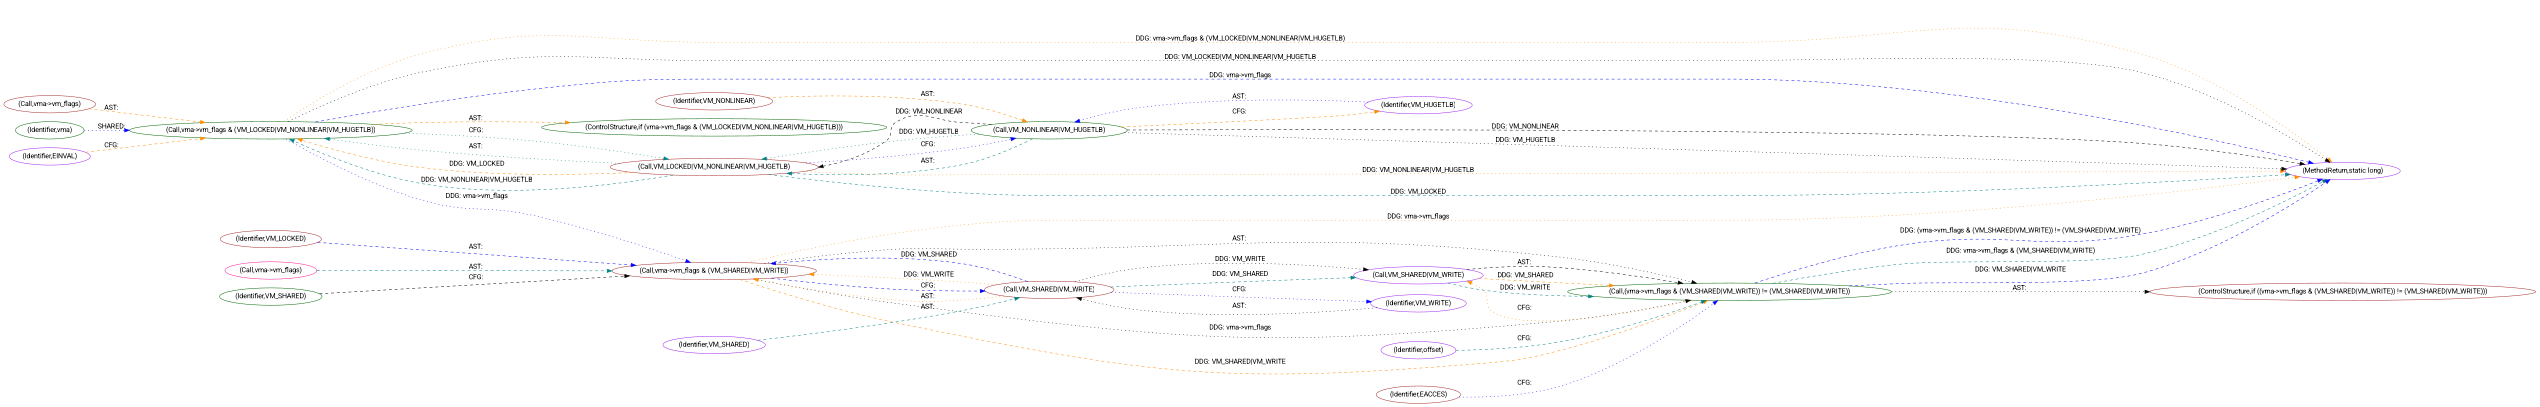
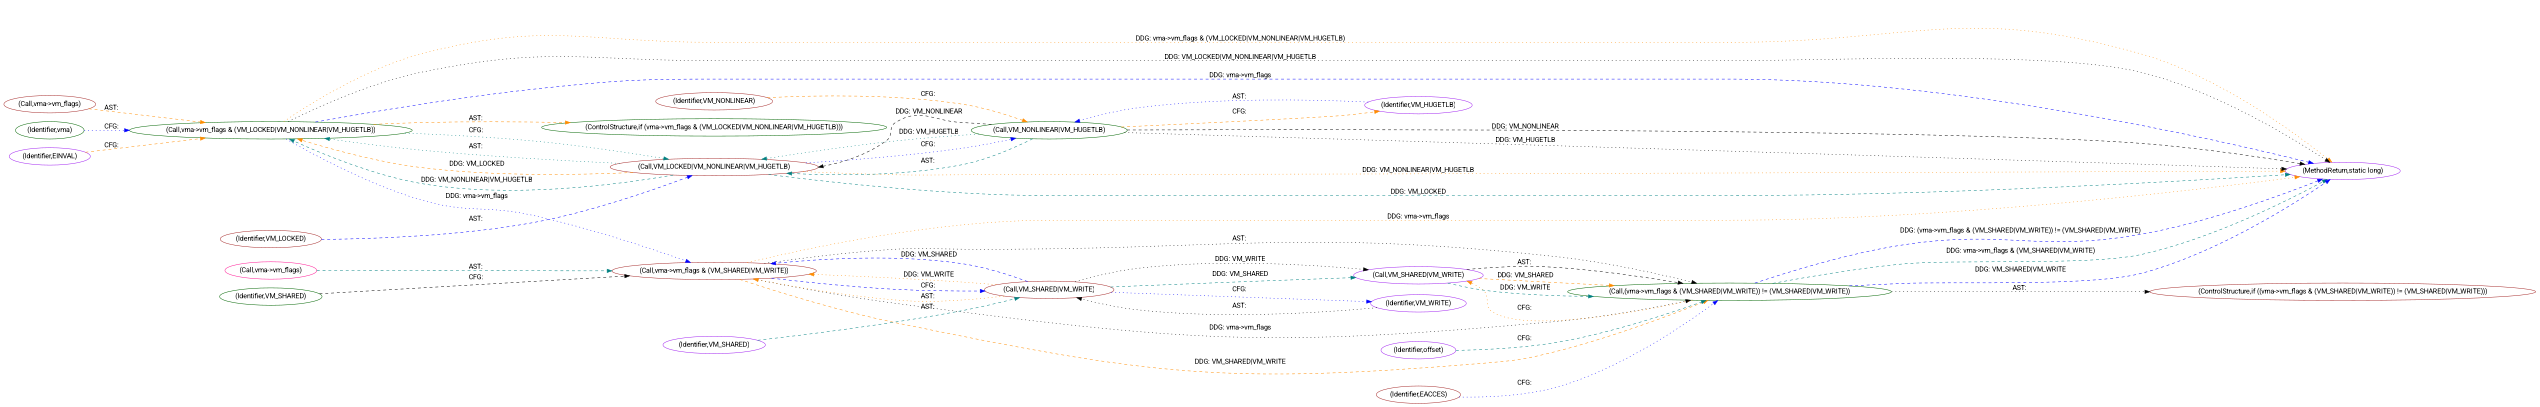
  digraph {
    fontname=Roboto
    rankdir=LR
    node [color=brown fontname=Roboto]
    edge [color=darkorange fontname=Roboto style=dashed]
    n1 [label="(Call,vma->vm_flags & (VM_SHARED|VM_WRITE))"]
    n2 [label="(Call,VM_SHARED|VM_WRITE)"]
    n3 [color=darkgreen label="(Call,(vma->vm_flags & (VM_SHARED|VM_WRITE)) != (VM_SHARED|VM_WRITE))"]
    n4 [color=purple label="(MethodReturn,static long)"]
    n5 [color=purple label="(Identifier,VM_WRITE)"]
    n6 [color=purple label="(Call,VM_SHARED|VM_WRITE)"]
    n7 [label="(ControlStructure,if ((vma->vm_flags & (VM_SHARED|VM_WRITE)) != (VM_SHARED|VM_WRITE)))"]
    n8 [color=darkgreen label="(Call,vma->vm_flags & (VM_LOCKED|VM_NONLINEAR|VM_HUGETLB))"]
    n9 [label="(Call,VM_LOCKED|VM_NONLINEAR|VM_HUGETLB)"]
    n10 [color=darkgreen label="(ControlStructure,if (vma->vm_flags & (VM_LOCKED|VM_NONLINEAR|VM_HUGETLB)))"]
    n11 [color=darkgreen label="(Call,VM_NONLINEAR|VM_HUGETLB)"]
    n12 [color=purple label="(Identifier,VM_HUGETLB)"]
    n13 [label="(Call,vma->vm_flags)"]
    n14 [color=purple label="(Identifier,VM_SHARED)"]
    n15 [color=deeppink label="(Call,vma->vm_flags)"]
    n16 [label="(Identifier,VM_NONLINEAR)"]
    n17 [color=purple label="(Identifier,offset)"]
    n18 [label="(Identifier,EACCES)"]
    n19 [color=darkgreen label="(Identifier,VM_SHARED)"]
    n20 [color=darkgreen label="(Identifier,vma)"]
    n21 [label="(Identifier,VM_LOCKED)"]
    n22 [color=purple label="(Identifier,EINVAL)"]
    n1 -> n2 [color=blue label="CFG: "]
    n1 -> n3 [color=black label="AST: " style=dotted]
    n1 -> n3 [color=black label="DDG: vma->vm_flags" style=dotted]
    n1 -> n3 [label="DDG: VM_SHARED|VM_WRITE"]
    n1 -> n4 [label="DDG: vma->vm_flags" style=dotted]
    n2 -> n1 [label="AST: " style=dotted]
    n2 -> n1 [color=blue label="DDG: VM_SHARED"]
    n2 -> n1 [label="DDG: VM_WRITE" style=dotted]
    n2 -> n5 [color=blue label="CFG: " style=dotted]
    n2 -> n6 [color=teal label="DDG: VM_SHARED"]
    n2 -> n6 [color=black label="DDG: VM_WRITE" style=dotted]
    n3 -> n4 [color=blue label="DDG: (vma->vm_flags & (VM_SHARED|VM_WRITE)) != (VM_SHARED|VM_WRITE)"]
    n3 -> n4 [color=teal label="DDG: vma->vm_flags & (VM_SHARED|VM_WRITE)"]
    n3 -> n4 [color=blue label="DDG: VM_SHARED|VM_WRITE"]
    n3 -> n6 [label="CFG: " style=dotted]
    n3 -> n7 [color=black label="AST: " style=dotted]
    n5 -> n2 [color=black label="AST: " style=dotted]
    n6 -> n3 [color=black label="AST: "]
    n6 -> n3 [label="DDG: VM_SHARED"]
    n6 -> n3 [color=teal label="DDG: VM_WRITE"]
    n8 -> n1 [color=blue label="DDG: vma->vm_flags" style=dotted]
    n8 -> n4 [label="DDG: vma->vm_flags & (VM_LOCKED|VM_NONLINEAR|VM_HUGETLB)" style=dotted]
    n8 -> n4 [color=black label="DDG: VM_LOCKED|VM_NONLINEAR|VM_HUGETLB" style=dotted]
    n8 -> n4 [color=blue label="DDG: vma->vm_flags"]
    n8 -> n9 [color=teal label="CFG: " style=dotted]
    n8 -> n10 [label="AST: "]
    n9 -> n4 [label="DDG: VM_NONLINEAR|VM_HUGETLB" style=dotted]
    n9 -> n4 [color=teal label="DDG: VM_LOCKED"]
    n9 -> n8 [color=teal label="AST: " style=dotted]
    n9 -> n8 [label="DDG: VM_LOCKED"]
    n9 -> n8 [color=teal label="DDG: VM_NONLINEAR|VM_HUGETLB"]
    n9 -> n11 [color=blue label="CFG: " style=dotted]
    n11 -> n4 [color=black label="DDG: VM_NONLINEAR"]
    n11 -> n4 [color=black label="DDG: VM_HUGETLB" style=dotted]
    n11 -> n9 [color=teal label="AST: "]
    n11 -> n9 [color=black label="DDG: VM_NONLINEAR"]
    n11 -> n9 [color=teal label="DDG: VM_HUGETLB" style=dotted]
    n11 -> n12 [label="CFG: "]
    n12 -> n11 [color=blue label="AST: " style=dotted]
    n13 -> n8 [label="AST: "]
    n14 -> n2 [color=teal label="AST: "]
    n15 -> n1 [color=teal label="AST: "]
-   n16 -> n11 [label="AST: "]
+   n16 -> n11 [label="CFG: "]
    n17 -> n3 [color=teal label="CFG: "]
    n18 -> n3 [color=blue label="CFG: " style=dotted]
    n19 -> n1 [color=black label="CFG: "]
-   n20 -> n8 [color=blue label="SHARED: " style=dotted]
-   n21 -> n1 [color=blue label="AST: "]
+   n20 -> n8 [color=blue label="CFG: " style=dotted]
+   n21 -> n9 [color=blue label="AST: "]
    n22 -> n8 [label="CFG: "]
  }
